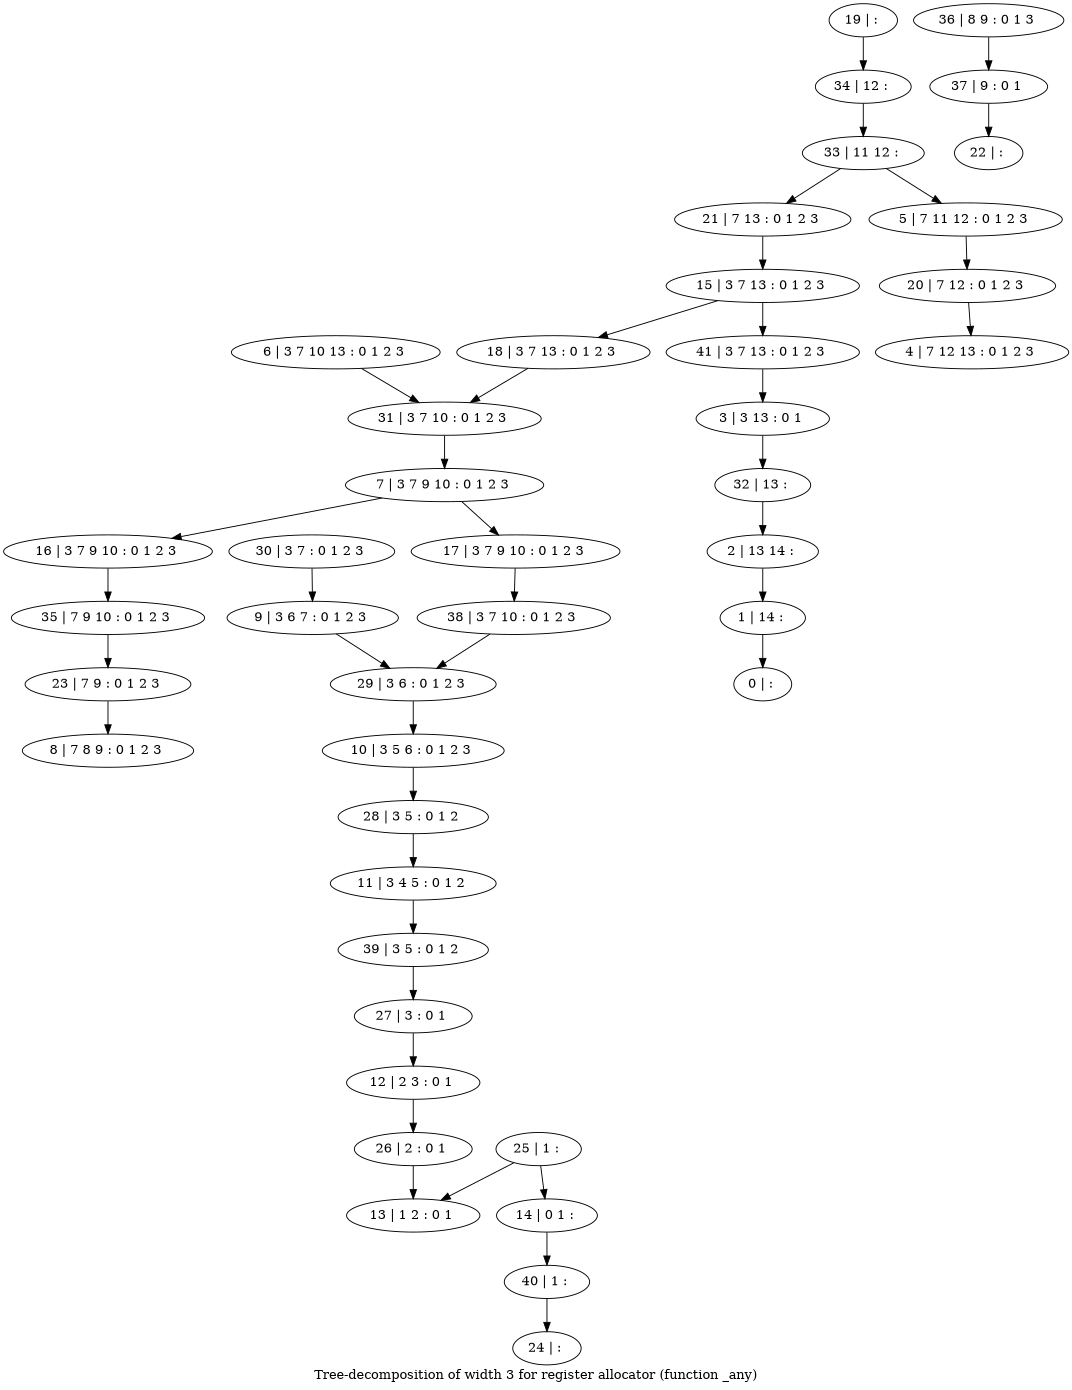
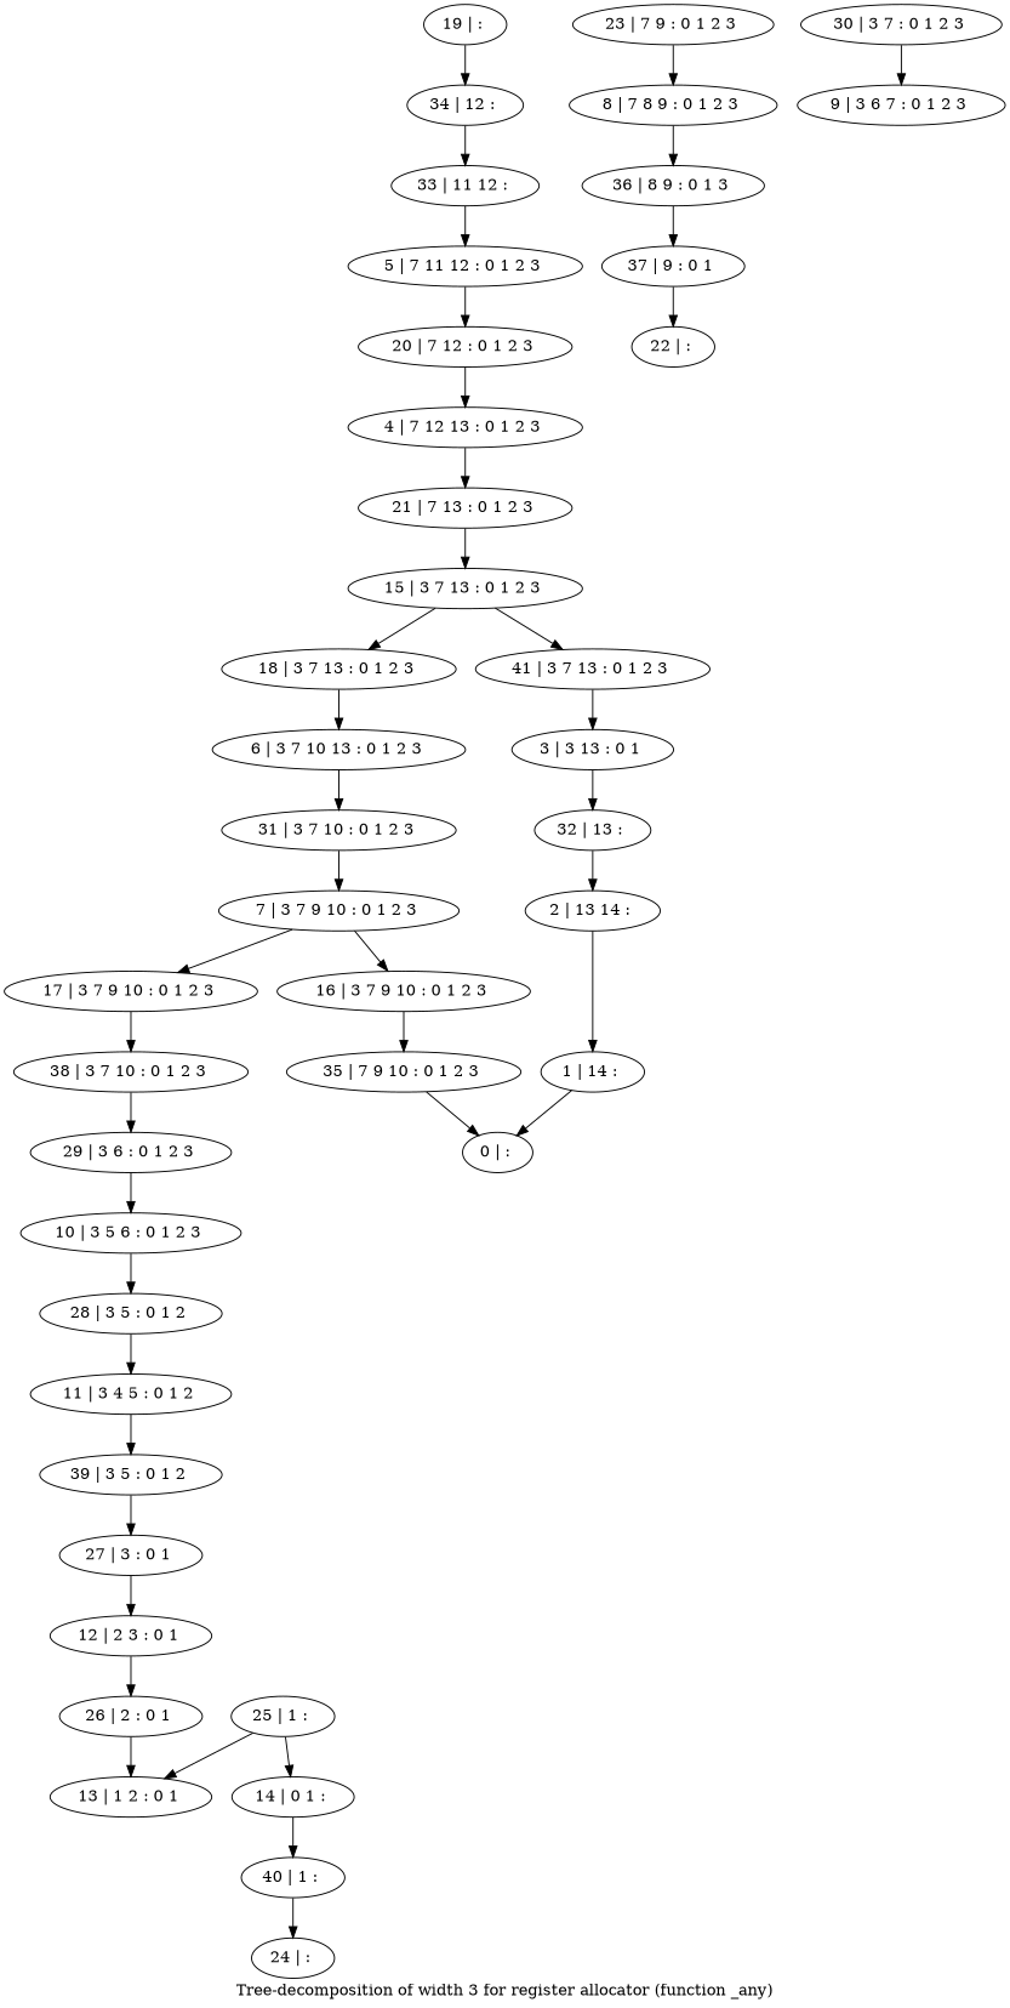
  digraph {
    label="Tree-decomposition of width 3 for register allocator (function _any)"
    n1 [label="0 | : "]
    n2 [label="1 | 14 : "]
    n3 [label="2 | 13 14 : "]
    n4 [label="3 | 3 13 : 0 1 "]
    n5 [label="32 | 13 : "]
    n6 [label="4 | 7 12 13 : 0 1 2 3 "]
    n7 [label="21 | 7 13 : 0 1 2 3 "]
    n8 [label="15 | 3 7 13 : 0 1 2 3 "]
    n9 [label="5 | 7 11 12 : 0 1 2 3 "]
    n10 [label="20 | 7 12 : 0 1 2 3 "]
    n11 [label="6 | 3 7 10 13 : 0 1 2 3 "]
    n12 [label="31 | 3 7 10 : 0 1 2 3 "]
    n13 [label="7 | 3 7 9 10 : 0 1 2 3 "]
    n14 [label="16 | 3 7 9 10 : 0 1 2 3 "]
    n15 [label="17 | 3 7 9 10 : 0 1 2 3 "]
    n16 [label="35 | 7 9 10 : 0 1 2 3 "]
    n17 [label="38 | 3 7 10 : 0 1 2 3 "]
    n18 [label="8 | 7 8 9 : 0 1 2 3 "]
    n19 [label="36 | 8 9 : 0 1 3 "]
    n20 [label="37 | 9 : 0 1 "]
    n21 [label="9 | 3 6 7 : 0 1 2 3 "]
    n22 [label="29 | 3 6 : 0 1 2 3 "]
    n23 [label="10 | 3 5 6 : 0 1 2 3 "]
    n24 [label="28 | 3 5 : 0 1 2 "]
    n25 [label="11 | 3 4 5 : 0 1 2 "]
    n26 [label="39 | 3 5 : 0 1 2 "]
    n27 [label="27 | 3 : 0 1 "]
    n28 [label="12 | 2 3 : 0 1 "]
    n29 [label="26 | 2 : 0 1 "]
    n30 [label="13 | 1 2 : 0 1 "]
    n31 [label="25 | 1 : "]
    n32 [label="14 | 0 1 : "]
    n33 [label="40 | 1 : "]
    n34 [label="24 | : "]
    n35 [label="18 | 3 7 13 : 0 1 2 3 "]
    n36 [label="41 | 3 7 13 : 0 1 2 3 "]
    n37 [label="23 | 7 9 : 0 1 2 3 "]
    n38 [label="19 | : "]
    n39 [label="34 | 12 : "]
    n40 [label="33 | 11 12 : "]
    n41 [label="22 | : "]
    n42 [label="30 | 3 7 : 0 1 2 3 "]
    n2 -> n1
    n3 -> n2
    n4 -> n5
    n5 -> n3
-   n40 -> n7
+   n6 -> n7
    n7 -> n8
    n8 -> n35
    n8 -> n36
    n9 -> n10
    n10 -> n6
    n11 -> n12
    n12 -> n13
    n13 -> n14
    n13 -> n15
    n14 -> n16
    n15 -> n17
-   n16 -> n37
+   n16 -> n1
    n17 -> n22
+   n18 -> n19
    n19 -> n20
    n20 -> n41
-   n21 -> n22
    n22 -> n23
    n23 -> n24
    n24 -> n25
    n25 -> n26
    n26 -> n27
    n27 -> n28
    n28 -> n29
    n29 -> n30
    n31 -> n30
    n31 -> n32
    n32 -> n33
    n33 -> n34
-   n35 -> n12
+   n35 -> n11
    n36 -> n4
    n37 -> n18
    n38 -> n39
    n39 -> n40
    n40 -> n9
    n42 -> n21
  }
